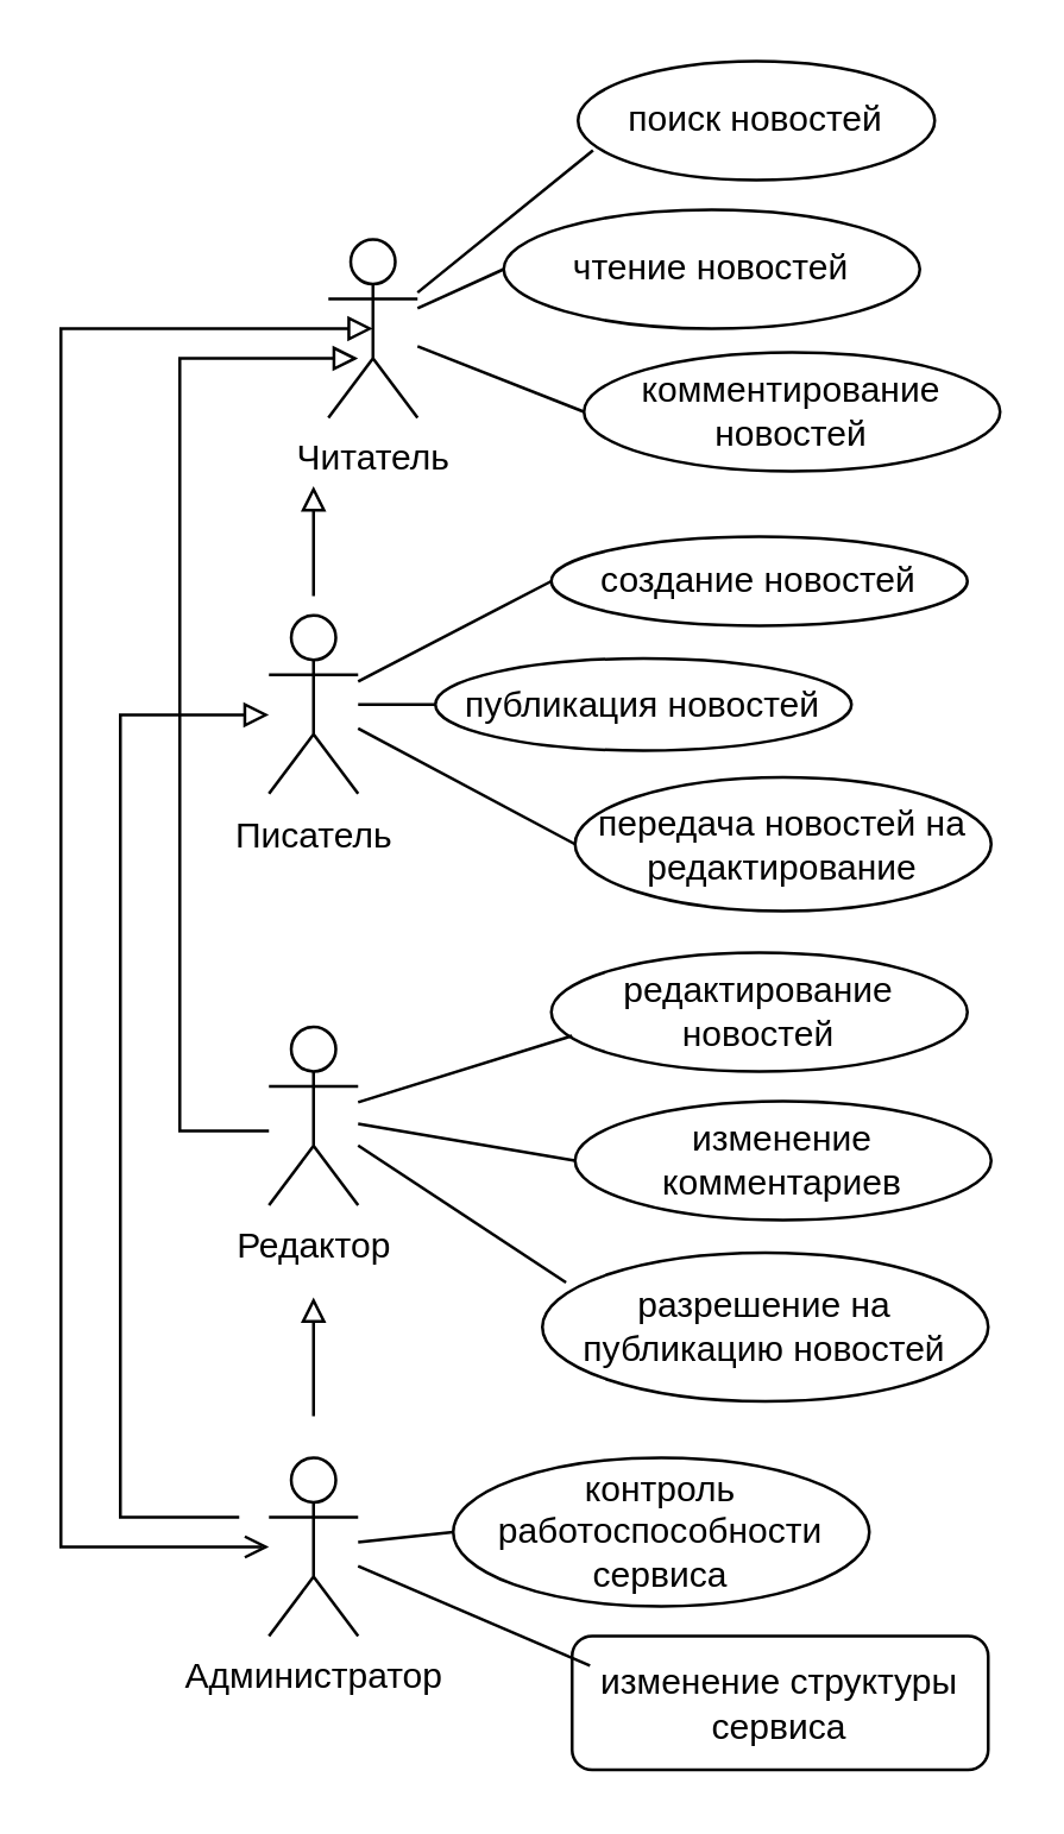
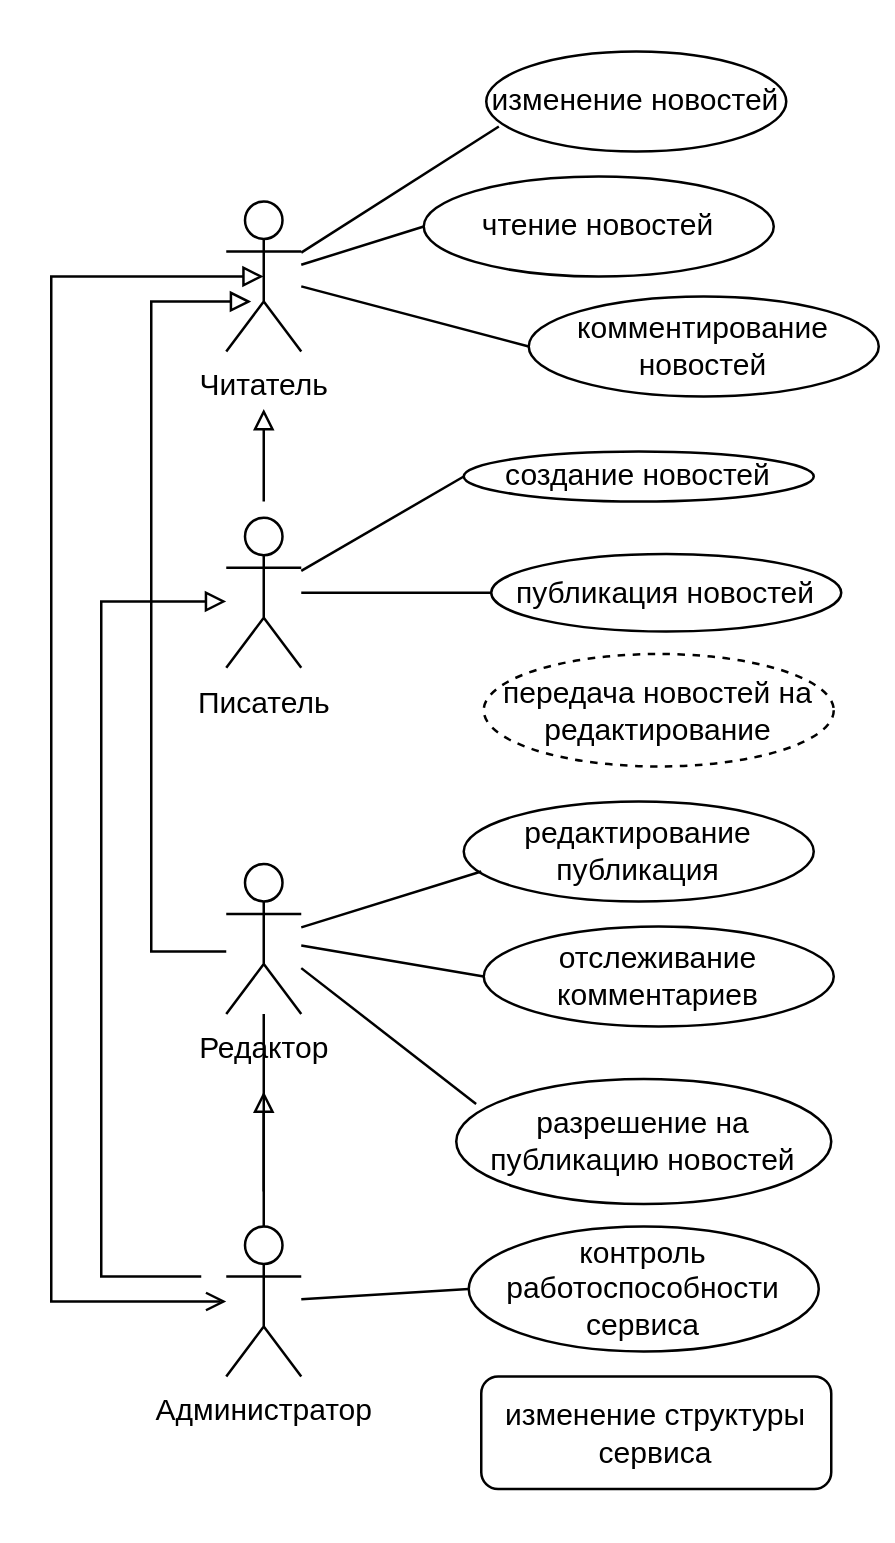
  <mxCell id="0" />
  <mxCell id="1" parent="0" />
- <mxCell id="2" value="Читатель" style="shape=umlActor;verticalLabelPosition=bottom;verticalAlign=top;html=1;outlineConnect=0;" vertex="1" parent="1"><mxGeometry x="110" y="80" width="30" height="60" as="geometry" /></mxCell>
+ <mxCell id="2" value="Читатель" style="shape=umlActor;verticalLabelPosition=bottom;verticalAlign=top;html=1;outlineConnect=0;" vertex="1" parent="1"><mxGeometry x="90" y="80" width="30" height="60" as="geometry" /></mxCell>
  <mxCell id="3" value="Писатель" style="shape=umlActor;verticalLabelPosition=bottom;verticalAlign=top;html=1;outlineConnect=0;" vertex="1" parent="1"><mxGeometry x="90" y="206.5" width="30" height="60" as="geometry" /></mxCell>
  <mxCell id="4" value="Редактор" style="shape=umlActor;verticalLabelPosition=bottom;verticalAlign=top;html=1;outlineConnect=0;" vertex="1" parent="1"><mxGeometry x="90" y="345" width="30" height="60" as="geometry" /></mxCell>
- <mxCell id="5" value="поиск новостей" style="ellipse;whiteSpace=wrap;html=1;" vertex="1" parent="1"><mxGeometry x="194" y="20" width="120" height="40" as="geometry" /></mxCell>
+ <mxCell id="5" value="изменение новостей" style="ellipse;whiteSpace=wrap;html=1;" vertex="1" parent="1"><mxGeometry x="194" y="20" width="120" height="40" as="geometry" /></mxCell>
  <mxCell id="6" value="Администратор" style="shape=umlActor;verticalLabelPosition=bottom;verticalAlign=top;html=1;" vertex="1" parent="1"><mxGeometry x="90" y="490" width="30" height="60" as="geometry" /></mxCell>
  <mxCell id="7" value="чтение новостей" style="ellipse;whiteSpace=wrap;html=1;" vertex="1" parent="1"><mxGeometry x="169" y="70" width="140" height="40" as="geometry" /></mxCell>
- <mxCell id="8" value="комментирование новостей" style="ellipse;whiteSpace=wrap;html=1;" vertex="1" parent="1"><mxGeometry x="196" y="118" width="140" height="40" as="geometry" /></mxCell>
- <mxCell id="9" value="публикация новостей" style="ellipse;whiteSpace=wrap;html=1;" vertex="1" parent="1"><mxGeometry x="146" y="221" width="140" height="31" as="geometry" /></mxCell>
- <mxCell id="10" value="создание новостей" style="ellipse;whiteSpace=wrap;html=1;" vertex="1" parent="1"><mxGeometry x="185" y="180" width="140" height="30" as="geometry" /></mxCell>
- <mxCell id="11" value="передача новостей на редактирование" style="ellipse;whiteSpace=wrap;html=1;" vertex="1" parent="1"><mxGeometry x="193" y="261" width="140" height="45" as="geometry" /></mxCell>
- <mxCell id="12" value="редактирование новостей" style="ellipse;whiteSpace=wrap;html=1;" vertex="1" parent="1"><mxGeometry x="185" y="320" width="140" height="40" as="geometry" /></mxCell>
- <mxCell id="13" value="изменение комментариев" style="ellipse;whiteSpace=wrap;html=1;" vertex="1" parent="1"><mxGeometry x="193" y="370" width="140" height="40" as="geometry" /></mxCell>
- <mxCell id="14" value="разрешение на публикацию новостей" style="ellipse;whiteSpace=wrap;html=1;" vertex="1" parent="1"><mxGeometry x="182" y="421" width="150" height="50" as="geometry" /></mxCell>
- <mxCell id="15" value="контроль работоспособности сервиса" style="ellipse;whiteSpace=wrap;html=1;" vertex="1" parent="1"><mxGeometry x="152" y="490" width="140" height="50" as="geometry" /></mxCell>
+ <mxCell id="8" value="комментирование новостей" style="ellipse;whiteSpace=wrap;html=1;" vertex="1" parent="1"><mxGeometry x="211" y="118" width="140" height="40" as="geometry" /></mxCell>
+ <mxCell id="9" value="публикация новостей" style="ellipse;whiteSpace=wrap;html=1;" vertex="1" parent="1"><mxGeometry x="196" y="221" width="140" height="31" as="geometry" /></mxCell>
+ <mxCell id="10" value="создание новостей" style="ellipse;whiteSpace=wrap;html=1;" vertex="1" parent="1"><mxGeometry x="185" y="180" width="140" height="20" as="geometry" /></mxCell>
+ <mxCell id="11" value="передача новостей на редактирование" style="ellipse;whiteSpace=wrap;html=1;dashed=1;" vertex="1" parent="1"><mxGeometry x="193" y="261" width="140" height="45" as="geometry" /></mxCell>
+ <mxCell id="12" value="редактирование публикация" style="ellipse;whiteSpace=wrap;html=1;" vertex="1" parent="1"><mxGeometry x="185" y="320" width="140" height="40" as="geometry" /></mxCell>
+ <mxCell id="13" value="отслеживание комментариев" style="ellipse;whiteSpace=wrap;html=1;" vertex="1" parent="1"><mxGeometry x="193" y="370" width="140" height="40" as="geometry" /></mxCell>
+ <mxCell id="14" value="разрешение на публикацию новостей" style="ellipse;whiteSpace=wrap;html=1;" vertex="1" parent="1"><mxGeometry x="182" y="431" width="150" height="50" as="geometry" /></mxCell>
+ <mxCell id="15" value="контроль работоспособности сервиса" style="ellipse;whiteSpace=wrap;html=1;" vertex="1" parent="1"><mxGeometry x="187" y="490" width="140" height="50" as="geometry" /></mxCell>
  <mxCell id="16" value="изменение структуры сервиса" style="whiteSpace=wrap;html=1;rounded=1;" vertex="1" parent="1"><mxGeometry x="192" y="550" width="140" height="45" as="geometry" /></mxCell>
  <mxCell id="17" value="" style="endArrow=none;html=1;rounded=0;exitX=0;exitY=0.5;exitDx=0;exitDy=0;" edge="1" parent="1" source="9" target="3"><mxGeometry width="50" height="50" relative="1" as="geometry"><mxPoint x="250" y="520" as="sourcePoint" /><mxPoint x="300" y="470" as="targetPoint" /></mxGeometry></mxCell>
- <mxCell id="18" value="" style="endArrow=none;html=1;rounded=0;exitX=0;exitY=0.5;exitDx=0;exitDy=0;" edge="1" parent="1" source="11" target="3"><mxGeometry width="50" height="50" relative="1" as="geometry"><mxPoint x="250" y="460" as="sourcePoint" /><mxPoint x="300" y="410" as="targetPoint" /></mxGeometry></mxCell>
  <mxCell id="19" value="" style="endArrow=none;html=1;rounded=0;exitX=0;exitY=0.5;exitDx=0;exitDy=0;" edge="1" parent="1" source="10" target="3"><mxGeometry width="50" height="50" relative="1" as="geometry"><mxPoint x="220" y="220" as="sourcePoint" /><mxPoint x="410" y="390" as="targetPoint" /></mxGeometry></mxCell>
  <mxCell id="20" value="" style="endArrow=none;html=1;rounded=0;exitX=0;exitY=0.5;exitDx=0;exitDy=0;" edge="1" parent="1" source="8" target="2"><mxGeometry width="50" height="50" relative="1" as="geometry"><mxPoint x="294" y="380" as="sourcePoint" /><mxPoint x="344" y="330" as="targetPoint" /></mxGeometry></mxCell>
  <mxCell id="21" value="" style="endArrow=none;html=1;rounded=0;exitX=0;exitY=0.5;exitDx=0;exitDy=0;" edge="1" parent="1" source="7" target="2"><mxGeometry width="50" height="50" relative="1" as="geometry"><mxPoint x="190" y="100" as="sourcePoint" /><mxPoint x="310" y="275" as="targetPoint" /></mxGeometry></mxCell>
  <mxCell id="22" value="" style="endArrow=none;html=1;rounded=0;entryX=0.042;entryY=0.75;entryDx=0;entryDy=0;entryPerimeter=0;" edge="1" parent="1" source="2" target="5"><mxGeometry width="50" height="50" relative="1" as="geometry"><mxPoint x="360" y="340" as="sourcePoint" /><mxPoint x="170" y="80" as="targetPoint" /></mxGeometry></mxCell>
  <mxCell id="23" value="" style="endArrow=none;html=1;rounded=0;entryX=0.05;entryY=0.7;entryDx=0;entryDy=0;entryPerimeter=0;" edge="1" parent="1" source="4" target="12"><mxGeometry width="50" height="50" relative="1" as="geometry"><mxPoint x="130" y="380" as="sourcePoint" /><mxPoint x="525" y="220" as="targetPoint" /></mxGeometry></mxCell>
  <mxCell id="24" value="" style="endArrow=none;html=1;rounded=0;entryX=0;entryY=0.5;entryDx=0;entryDy=0;" edge="1" parent="1" source="4" target="13"><mxGeometry width="50" height="50" relative="1" as="geometry"><mxPoint x="143" y="425" as="sourcePoint" /><mxPoint x="193" y="375" as="targetPoint" /></mxGeometry></mxCell>
  <mxCell id="25" value="" style="endArrow=none;html=1;rounded=0;exitX=0.053;exitY=0.2;exitDx=0;exitDy=0;exitPerimeter=0;" edge="1" parent="1" source="14" target="4"><mxGeometry width="50" height="50" relative="1" as="geometry"><mxPoint x="150" y="535" as="sourcePoint" /><mxPoint x="130" y="390" as="targetPoint" /></mxGeometry></mxCell>
  <mxCell id="26" value="" style="endArrow=none;html=1;rounded=0;exitX=0;exitY=0.5;exitDx=0;exitDy=0;" edge="1" parent="1" source="15" target="6"><mxGeometry width="50" height="50" relative="1" as="geometry"><mxPoint x="360" y="440" as="sourcePoint" /><mxPoint x="410" y="390" as="targetPoint" /></mxGeometry></mxCell>
- <mxCell id="27" value="" style="endArrow=none;html=1;rounded=0;entryX=0.043;entryY=0.222;entryDx=0;entryDy=0;entryPerimeter=0;" edge="1" parent="1" source="6" target="16"><mxGeometry width="50" height="50" relative="1" as="geometry"><mxPoint x="130" y="530" as="sourcePoint" /><mxPoint x="410" y="390" as="targetPoint" /></mxGeometry></mxCell>
+ <mxCell id="27" value="" style="endArrow=none;html=1;rounded=0;" edge="1" parent="1" source="6" target="4"><mxGeometry width="50" height="50" relative="1" as="geometry"><mxPoint x="130" y="530" as="sourcePoint" /><mxPoint x="410" y="390" as="targetPoint" /></mxGeometry></mxCell>
  <mxCell id="28" value="" style="endArrow=block;html=1;rounded=0;endFill=0;" edge="1" parent="1"><mxGeometry width="50" height="50" relative="1" as="geometry"><mxPoint x="105" y="476" as="sourcePoint" /><mxPoint x="105" y="436" as="targetPoint" /></mxGeometry></mxCell>
  <mxCell id="29" value="" style="endArrow=open;html=1;rounded=0;startArrow=block;startFill=0;exitX=0.5;exitY=0.5;exitDx=0;exitDy=0;exitPerimeter=0;" edge="1" parent="1" source="2" target="6"><mxGeometry width="50" height="50" relative="1" as="geometry"><mxPoint x="90" y="110" as="sourcePoint" /><mxPoint x="70" y="520" as="targetPoint" /><Array as="points"><mxPoint x="20" y="110" /><mxPoint x="20" y="520" /></Array></mxGeometry></mxCell>
  <mxCell id="30" value="" style="endArrow=none;html=1;rounded=0;startArrow=block;startFill=0;exitX=0.333;exitY=0.667;exitDx=0;exitDy=0;exitPerimeter=0;" edge="1" parent="1" source="2"><mxGeometry width="50" height="50" relative="1" as="geometry"><mxPoint x="90" y="120" as="sourcePoint" /><mxPoint x="90" y="380" as="targetPoint" /><Array as="points"><mxPoint x="60" y="120" /><mxPoint x="60" y="380" /></Array></mxGeometry></mxCell>
  <mxCell id="31" value="" style="endArrow=none;html=1;rounded=0;startArrow=block;startFill=0;" edge="1" parent="1"><mxGeometry width="50" height="50" relative="1" as="geometry"><mxPoint x="90" y="240" as="sourcePoint" /><mxPoint x="80" y="510" as="targetPoint" /><Array as="points"><mxPoint x="40" y="240" /><mxPoint x="40" y="510" /></Array></mxGeometry></mxCell>
  <mxCell id="32" value="" style="endArrow=none;html=1;rounded=0;startArrow=block;startFill=0;" edge="1" parent="1"><mxGeometry width="50" height="50" relative="1" as="geometry"><mxPoint x="105" y="163" as="sourcePoint" /><mxPoint x="105" y="200" as="targetPoint" /></mxGeometry></mxCell>
